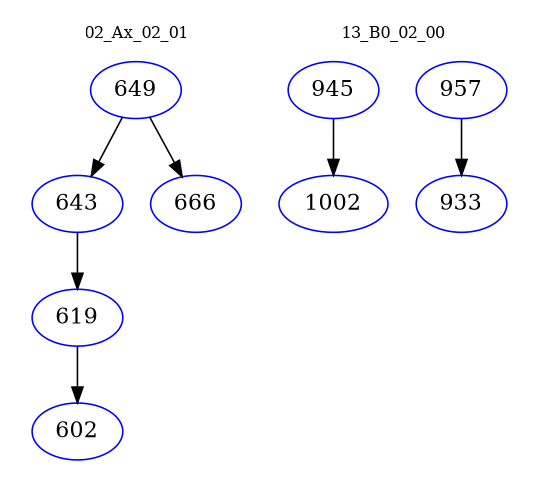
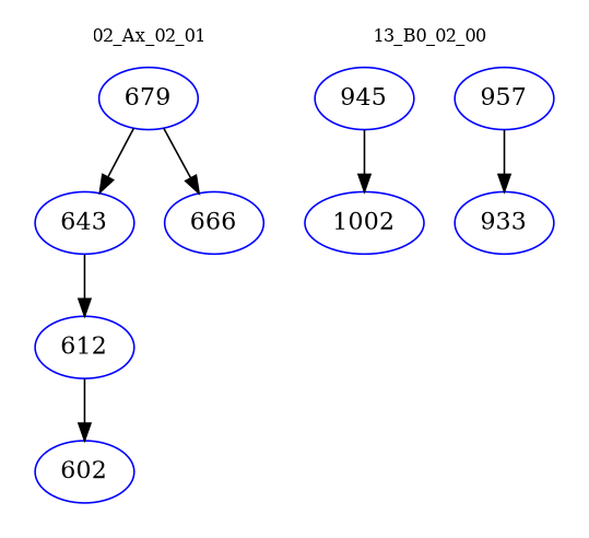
  digraph {
    node [color=blue]
    edge [color=black]
-   n1 [label=649]
+   n1 [label=679]
    n2 [label=643]
    n3 [label=666]
-   n4 [label=619]
+   n4 [label=612]
    n5 [label=602]
    n6 [label=957]
    n7 [label=933]
    n8 [label=945]
    n9 [label=1002]
    subgraph cluster_1 {
      color=white
      fontsize=10
      label="02_Ax_02_01"
      n1
      n2
      n3
      n4
      n5
    }
    subgraph cluster_2 {
      color=white
      fontsize=10
      label="13_B0_02_00"
      n6
      n7
      n8
      n9
    }
    n1 -> n2
    n1 -> n3
    n2 -> n4
    n4 -> n5
    n6 -> n7
    n8 -> n9
  }
